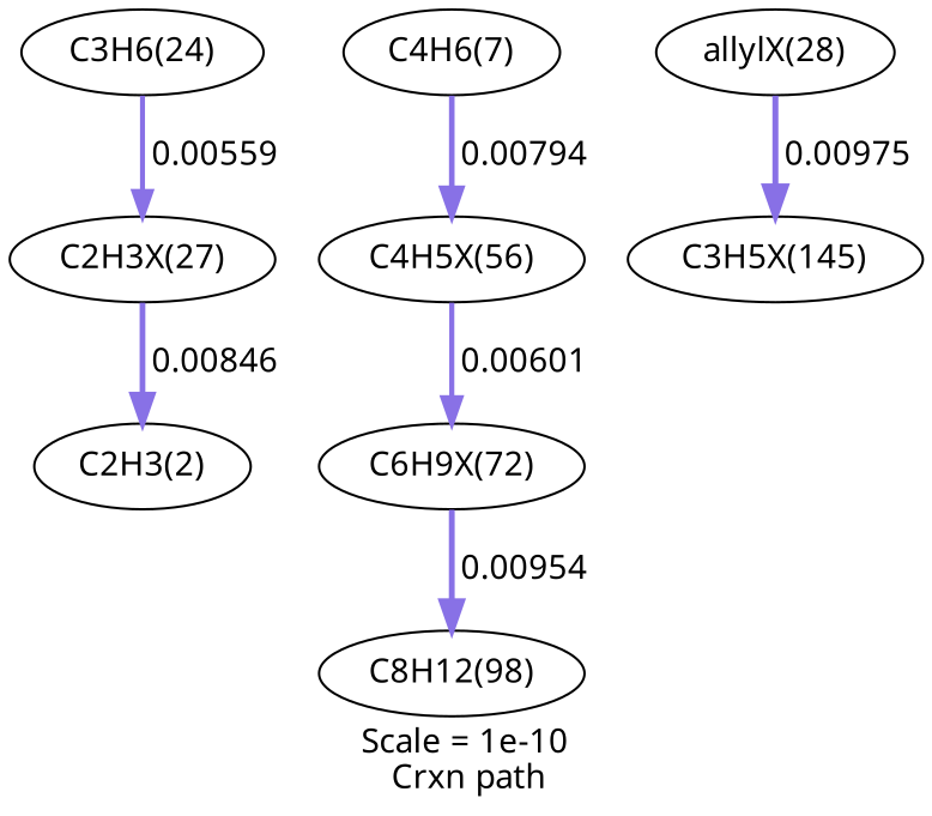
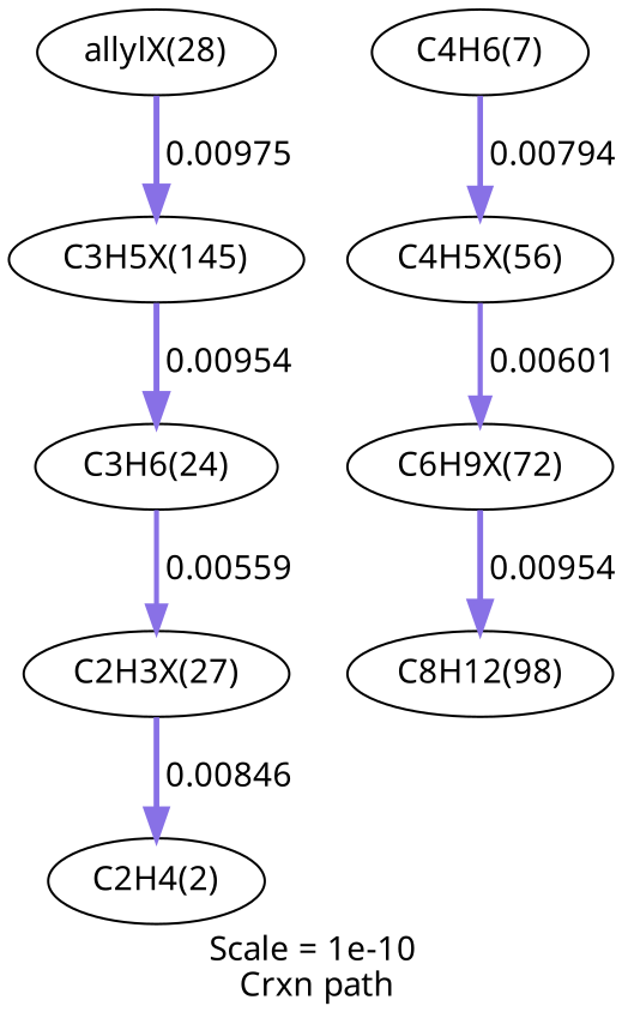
  digraph {
    fontname="Noto Sans"
    label="Scale = 1e-10\l Crxn path"
    node [fontname="Noto Sans"]
    edge [color="0.7, 0.508, 0.9" fontname="Noto Sans"]
-   n1 [label="C2H3(2)"]
+   n1 [label="C2H4(2)"]
    n2 [label="C2H3X(27)"]
    n3 [label="C3H6(24)"]
    n4 [label="C4H6(7)"]
    n5 [label="C4H5X(56)"]
    n6 [label="C6H9X(72)"]
    n7 [label="C8H12(98)"]
    n8 [label="allylX(28)"]
    n9 [label="C3H5X(145)"]
    n2 -> n1 [arrowsize=1.2 label=" 0.00846" style="setlinewidth(2.4)"]
    n3 -> n2 [arrowsize=1.04 color="0.7, 0.506, 0.9" label=" 0.00559" style="setlinewidth(2.08)"]
    n4 -> n5 [arrowsize=1.17 label=" 0.00794" style="setlinewidth(2.35)"]
    n5 -> n6 [arrowsize=1.07 color="0.7, 0.506, 0.9" label=" 0.00601" style="setlinewidth(2.14)"]
    n6 -> n7 [arrowsize=1.22 color="0.7, 0.509, 0.9" label=" 0.00954" style="setlinewidth(2.45)"]
    n8 -> n9 [arrowsize=1.25 color="0.7, 0.51, 0.9" label=" 0.00975" style="setlinewidth(2.5)"]
+   n9 -> n3 [arrowsize=1.24 color="0.7, 0.51, 0.9" label=" 0.00954" style="setlinewidth(2.49)"]
  }
